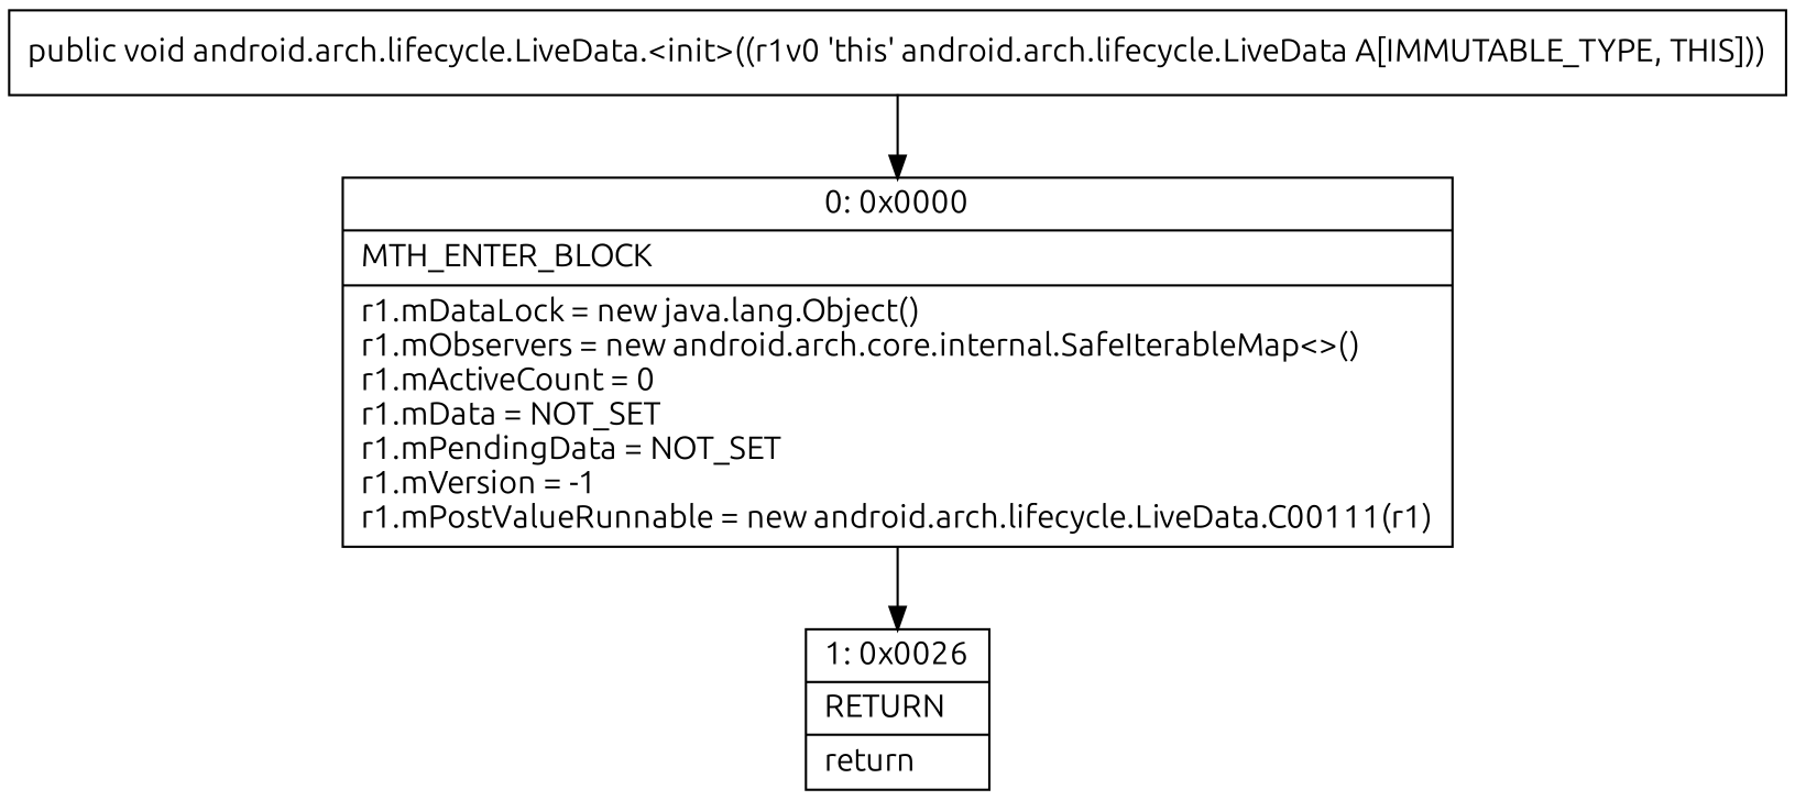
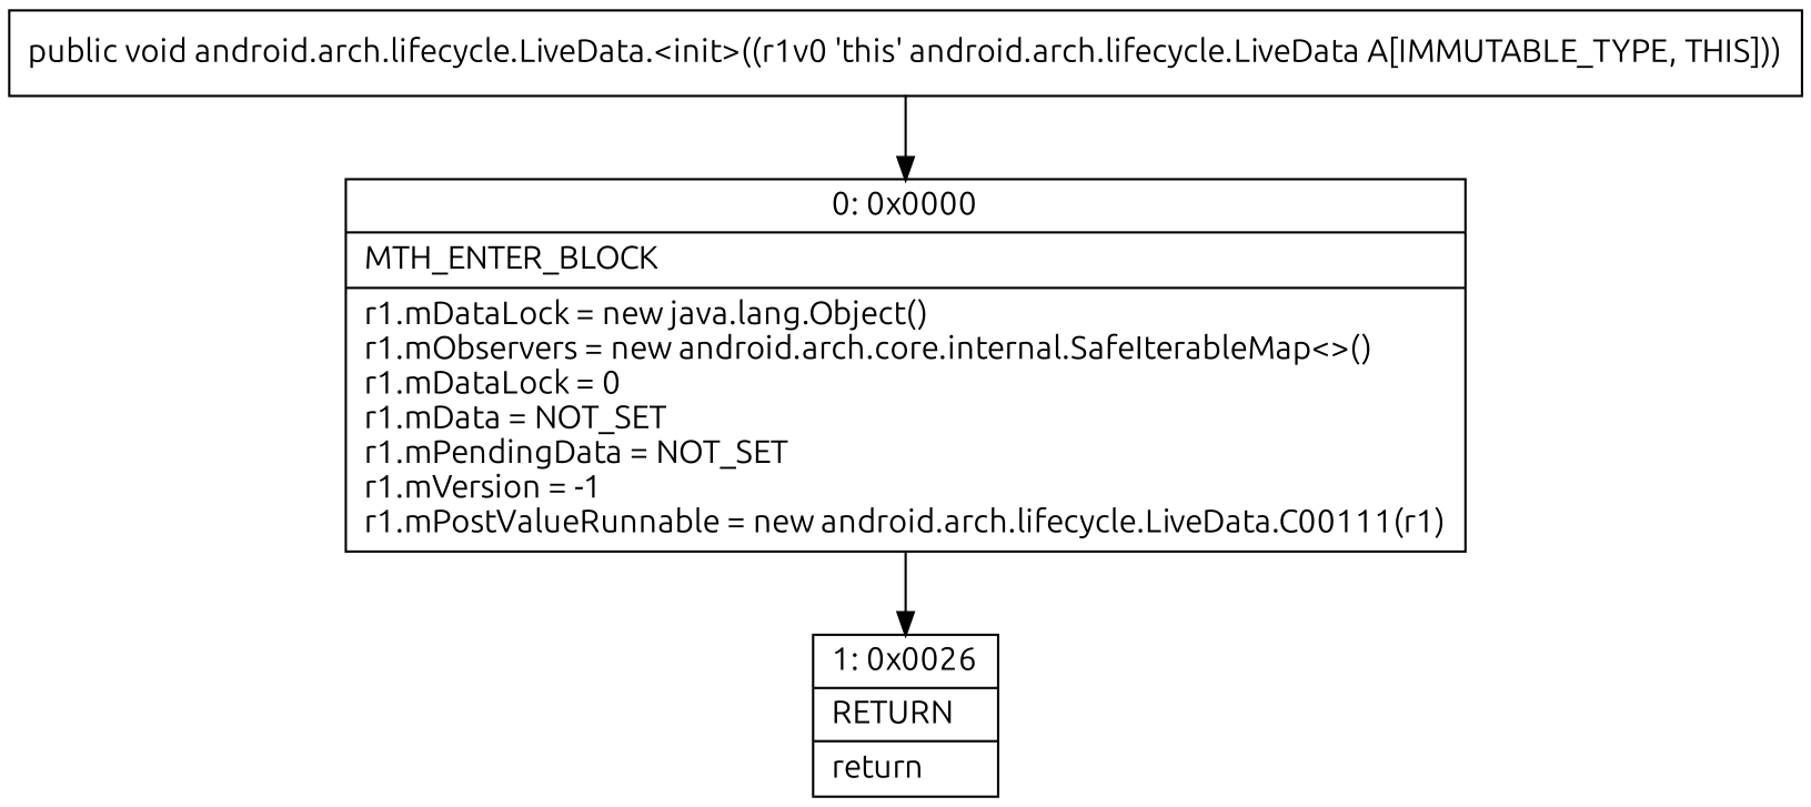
  digraph {
    fontname=Ubuntu
    node [shape=record fontname=Ubuntu]
    edge [fontname=Ubuntu]
-   n1 [label="{0\:\ 0x0000|MTH_ENTER_BLOCK\l|r1.mDataLock = new java.lang.Object()\lr1.mObservers = new android.arch.core.internal.SafeIterableMap\<\>()\lr1.mActiveCount = 0\lr1.mData = NOT_SET\lr1.mPendingData = NOT_SET\lr1.mVersion = \-1\lr1.mPostValueRunnable = new android.arch.lifecycle.LiveData.C00111(r1)\l}"]
+   n1 [label="{0\:\ 0x0000|MTH_ENTER_BLOCK\l|r1.mDataLock = new java.lang.Object()\lr1.mObservers = new android.arch.core.internal.SafeIterableMap\<\>()\lr1.mDataLock = 0\lr1.mData = NOT_SET\lr1.mPendingData = NOT_SET\lr1.mVersion = \-1\lr1.mPostValueRunnable = new android.arch.lifecycle.LiveData.C00111(r1)\l}"]
    n2 [label="{1\:\ 0x0026|RETURN\l|return\l}"]
    n3 [label="{public void android.arch.lifecycle.LiveData.\<init\>((r1v0 'this' android.arch.lifecycle.LiveData A[IMMUTABLE_TYPE, THIS])) }"]
    n1 -> n2
    n3 -> n1
  }
